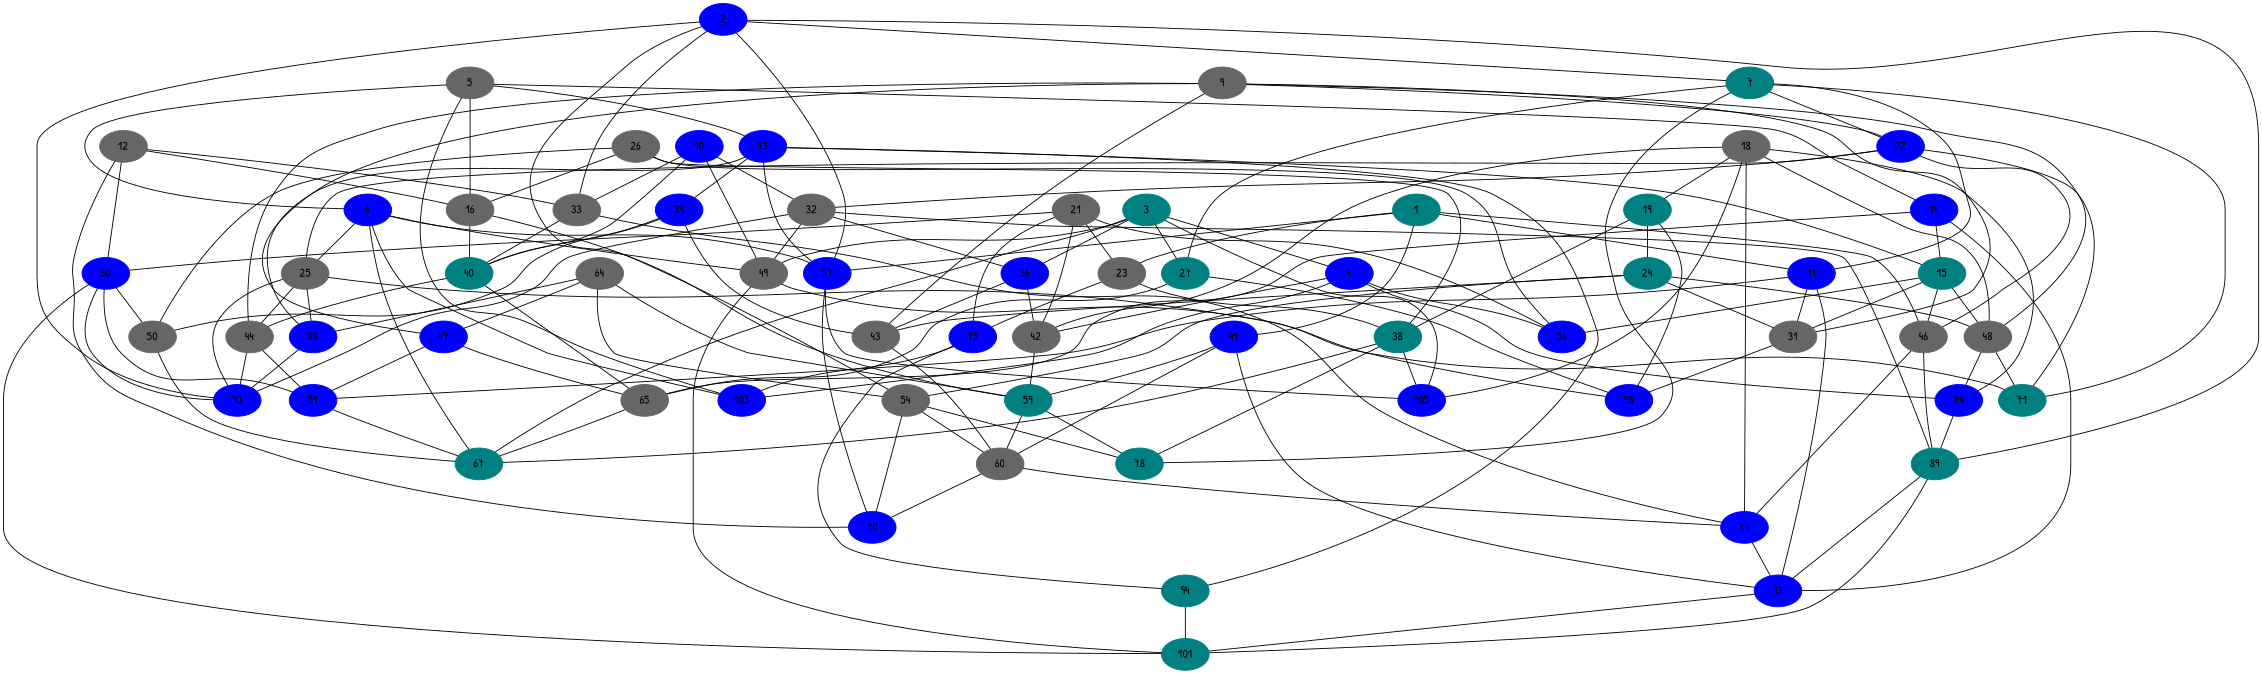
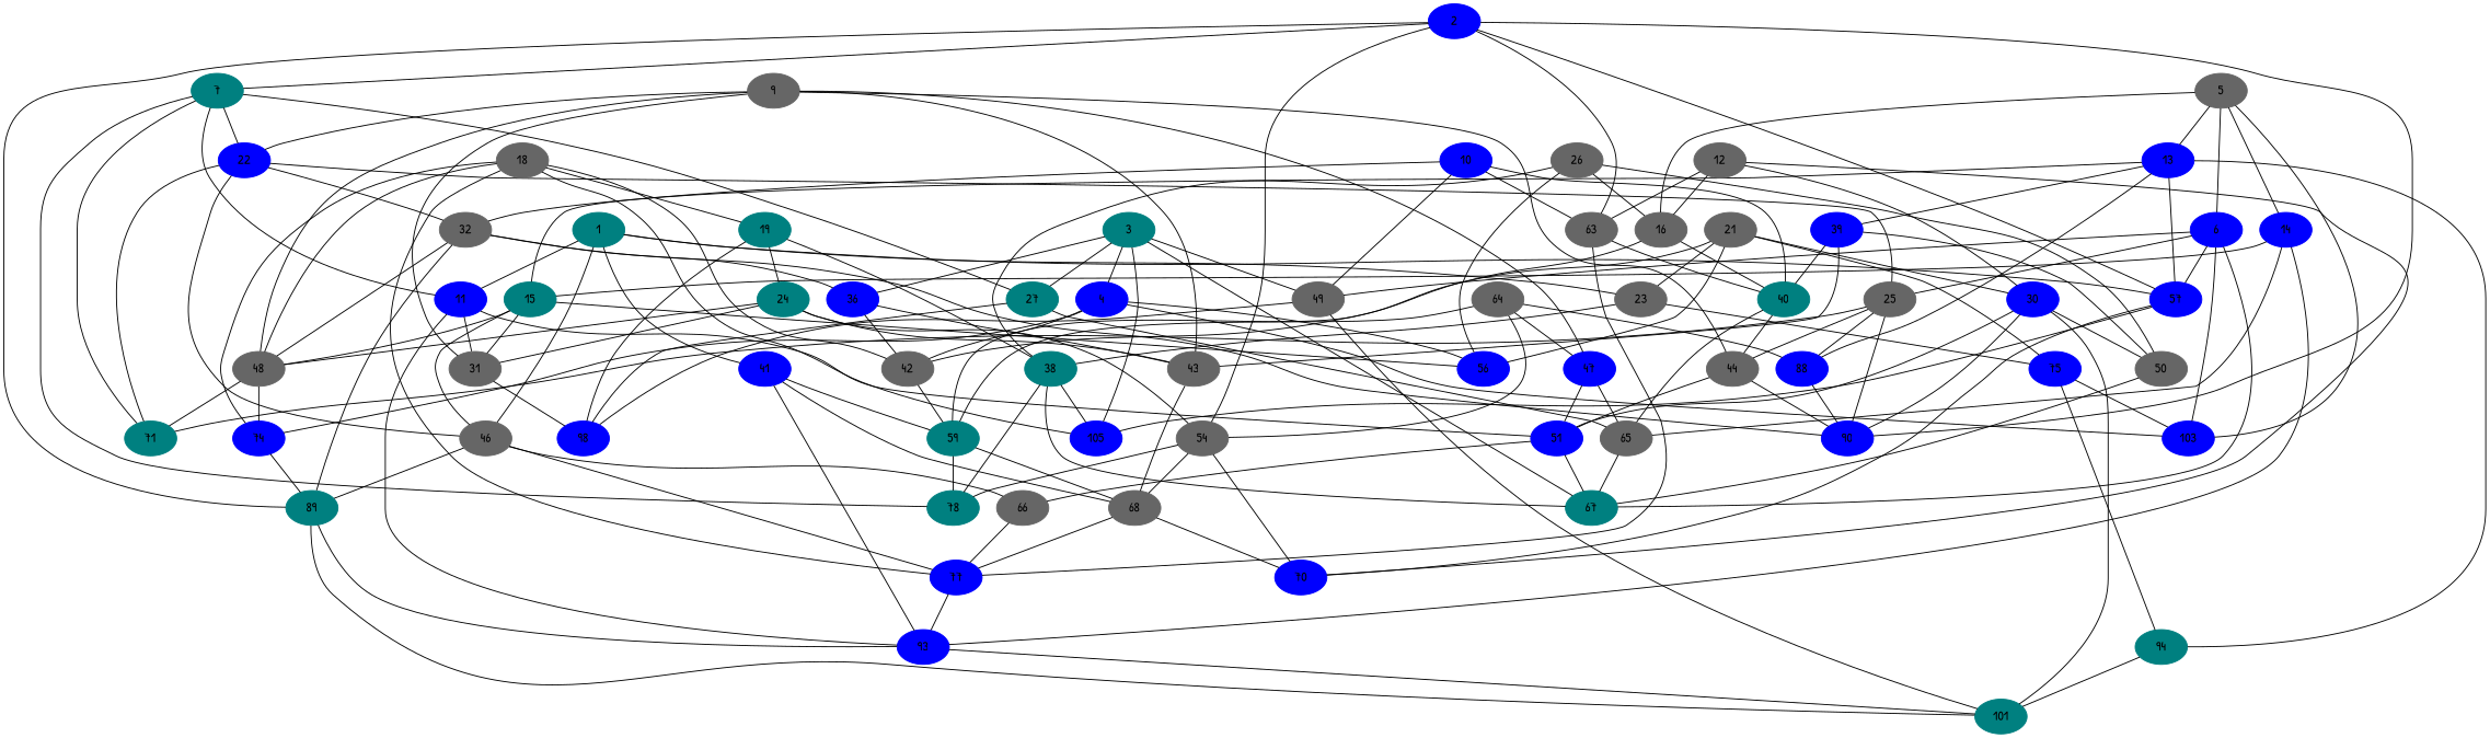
  graph {
    fontname="Patrick Hand"
    node [color=blue fontname="Patrick Hand" style=filled]
    edge [fontname="Patrick Hand"]
    1 [color=teal super="+50"]
    11 [super="+73"]
    23 [color=gray40]
    41
    46 [color=gray40 super="+64"]
    57 [super="+92"]
    31 [color=gray40 super="+68"]
    51 [super="+82"]
    93 [super="+97"]
    38 [color=teal super="+99"]
    75
    59 [color=teal super="+86"]
-   60 [color=gray40 super="+79"]
+   60 [color=gray40 super="+79" label=68]
    89 [color=teal super="+100"]
+   66 [color=gray40]
    77 [super="+80"]
    105
    70
    2 [super="+29"]
    7 [color=teal super="+37"]
-   33 [color=gray40 super="+85"]
+   33 [color=gray40 super="+85" label=63]
    54 [color=gray40 super="+95"]
    90 [super="+96"]
    27 [color=teal]
    22 [super="+28"]
    71 [color=teal]
    78 [color=teal]
    40 [color=teal super="+61"]
    101 [color=teal super="+106"]
    3 [color=teal super="+32"]
    4 [super="+8"]
    36
    49 [color=gray40 super="+62"]
    67 [color=teal super="+102"]
    42 [color=gray40]
    56 [super="+83"]
    74
    103
    65 [color=gray40 super="+72"]
    98
    n41 [color=gray40 label=43 super="+53"]
    5 [color=gray40 super="+58"]
    6 [super="+43"]
    13 [super="+91"]
    14
    16 [color=gray40]
    25 [color=gray40 super="+104"]
    15 [color=teal super="+69"]
    39
    88
    94 [color=teal]
    44 [color=gray40 super="+107"]
    n53 [color=gray40 label=32 super="+52"]
    9 [color=gray40 super="+20"]
    47
    48 [color=gray40 super="+84"]
    10
    12 [color=gray40 super="+17"]
    30 [super="+76"]
    n60 [color=gray40 label=50]
    18 [color=gray40 super="+63"]
    19 [color=teal]
    24 [color=teal super="+87"]
    21 [color=gray40 super="+81"]
    26 [color=gray40]
    n66 [color=gray40 label=64]
    1 -- 11 [weight=2]
    1 -- 23
    1 -- 41
    1 -- 46
    1 -- 57
    11 -- 31
    11 -- 51
    11 -- 93
    23 -- 38
    23 -- 75
    41 -- 93
    41 -- 59
    41 -- 60
    46 -- 89
+   46 -- 66
    46 -- 77
    57 -- 105
    57 -- 70
    31 -- 98
+   51 -- 66
    51 -- 67
    93 -- 101
    38 -- 105
    38 -- 78
    38 -- 67
    75 -- 103
    75 -- 94
    59 -- 60
    59 -- 78
    60 -- 77
    60 -- 70
    89 -- 93
    89 -- 101
+   66 -- 77
    77 -- 93
    2 -- 57
    2 -- 89
    2 -- 7
    2 -- 33
    2 -- 54
    2 -- 90
    7 -- 11
    7 -- 27
    7 -- 22
    7 -- 71
    7 -- 78
    33 -- 77
    33 -- 40
    54 -- 60
    54 -- 70
    54 -- 78
    27 -- 65
    27 -- 98
    22 -- 46
    22 -- 71
    22 -- 25
    22 -- n53
    40 -- 65
    40 -- 44
    3 -- 105
    3 -- 27
    3 -- 4
    3 -- 36
    3 -- 49
    3 -- 67
    4 -- 42
    4 -- 56 [weight=2]
    4 -- 74
    4 -- 103
    36 -- 42
    36 -- n41
    49 -- 101
    49 -- 98
    42 -- 59
    74 -- 89
    65 -- 67
    n41 -- 60
    5 -- 103
    5 -- 6
    5 -- 13
    5 -- 14
    5 -- 16
    6 -- 57
    6 -- 49
    6 -- 67
    6 -- 103
    6 -- 25
    13 -- 57
    13 -- 15
    13 -- 39
    13 -- 88
    13 -- 94
    14 -- 93
    14 -- 65
    14 -- 15
    16 -- 59
    16 -- 40
    25 -- 90
    25 -- 71
    25 -- 88
    25 -- 44
    15 -- 46
    15 -- 31
    15 -- 56
    15 -- 48
    39 -- 40
    39 -- n41
    39 -- n60
    88 -- 90
    94 -- 101 [weight=2]
    44 -- 51
    44 -- 90
    n53 -- 89
    n53 -- 90
    n53 -- 36
-   n53 -- 49
+   n53 -- 48
    9 -- 31
    9 -- 22
    9 -- n41
    9 -- 44
    9 -- 47
    9 -- 48
    47 -- 51
    47 -- 65
    48 -- 71
    48 -- 74
    10 -- 33
    10 -- 40
    10 -- 49
    10 -- n53
    12 -- 70
    12 -- 33 [weight=2]
    12 -- 16
    12 -- 30
    30 -- 51
    30 -- 90
    30 -- 101
    30 -- n60
    n60 -- 67
    18 -- 77
    18 -- 105
    18 -- 42
    18 -- 74
    18 -- 48
    18 -- 19
    19 -- 38
    19 -- 98
    19 -- 24
    24 -- 31
    24 -- 54
    24 -- n41 [weight=2]
    24 -- 48
    21 -- 23
    21 -- 75
    21 -- 42
    21 -- 56 [weight=2]
    21 -- 30
    26 -- 38
    26 -- 56
    26 -- 16
    26 -- n60
    n66 -- 59
    n66 -- 54
    n66 -- 88
    n66 -- 47
  }
